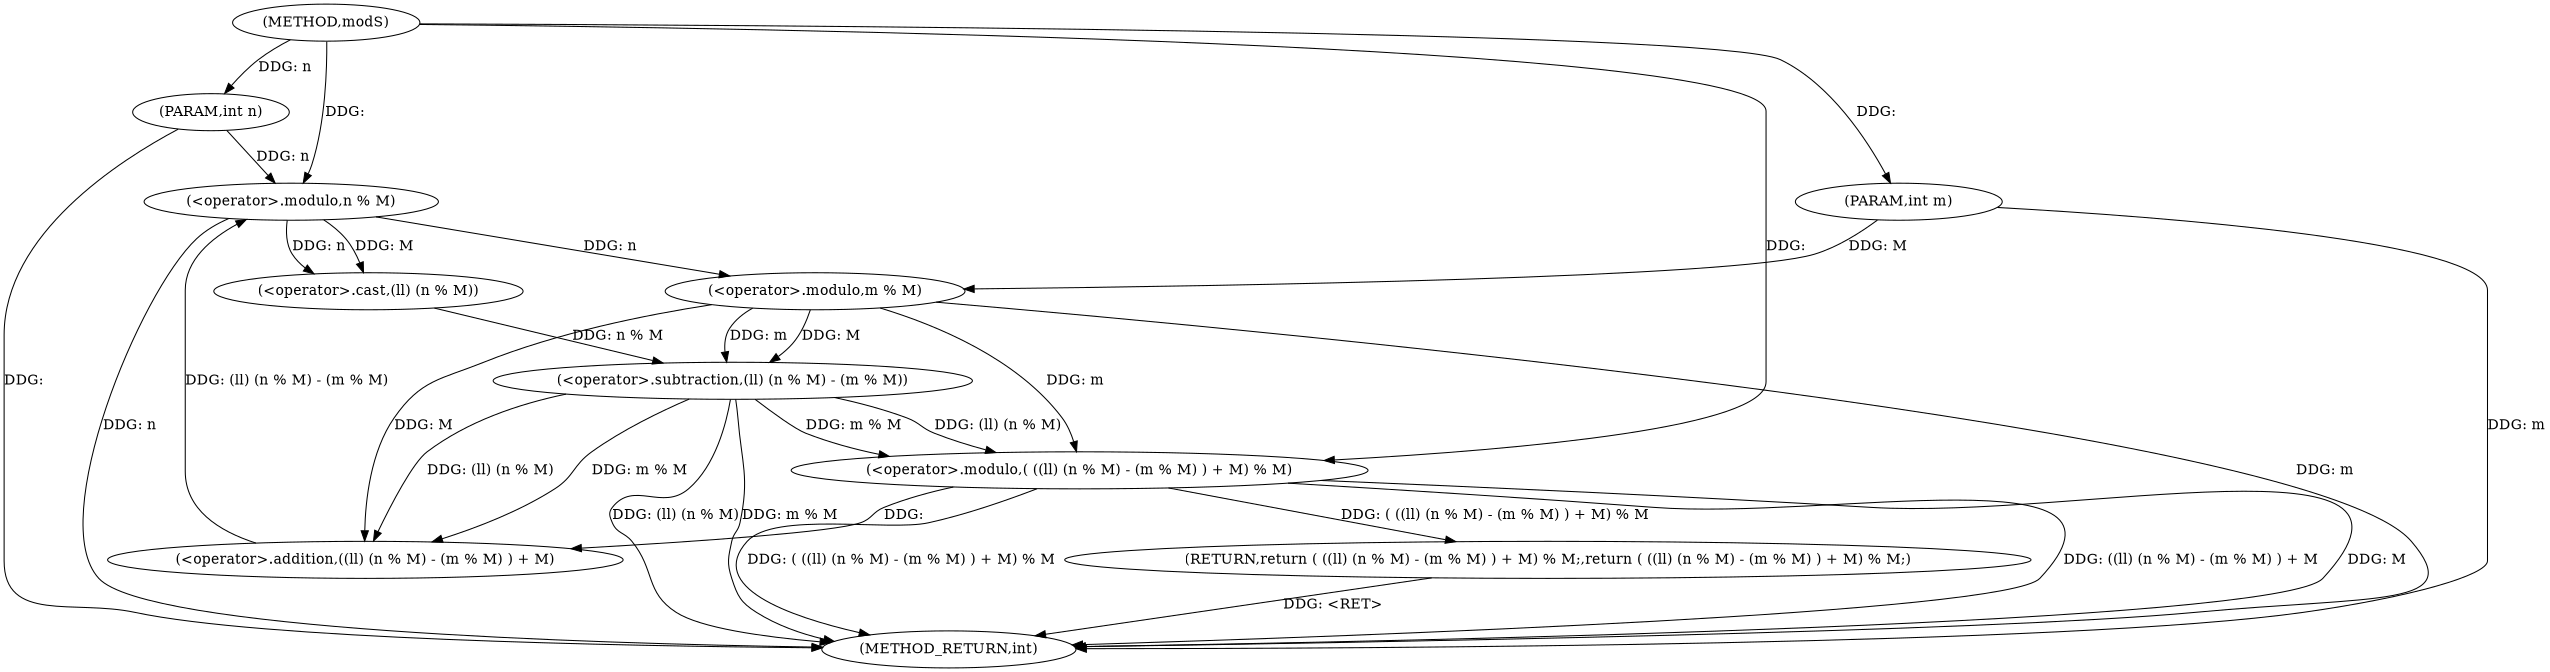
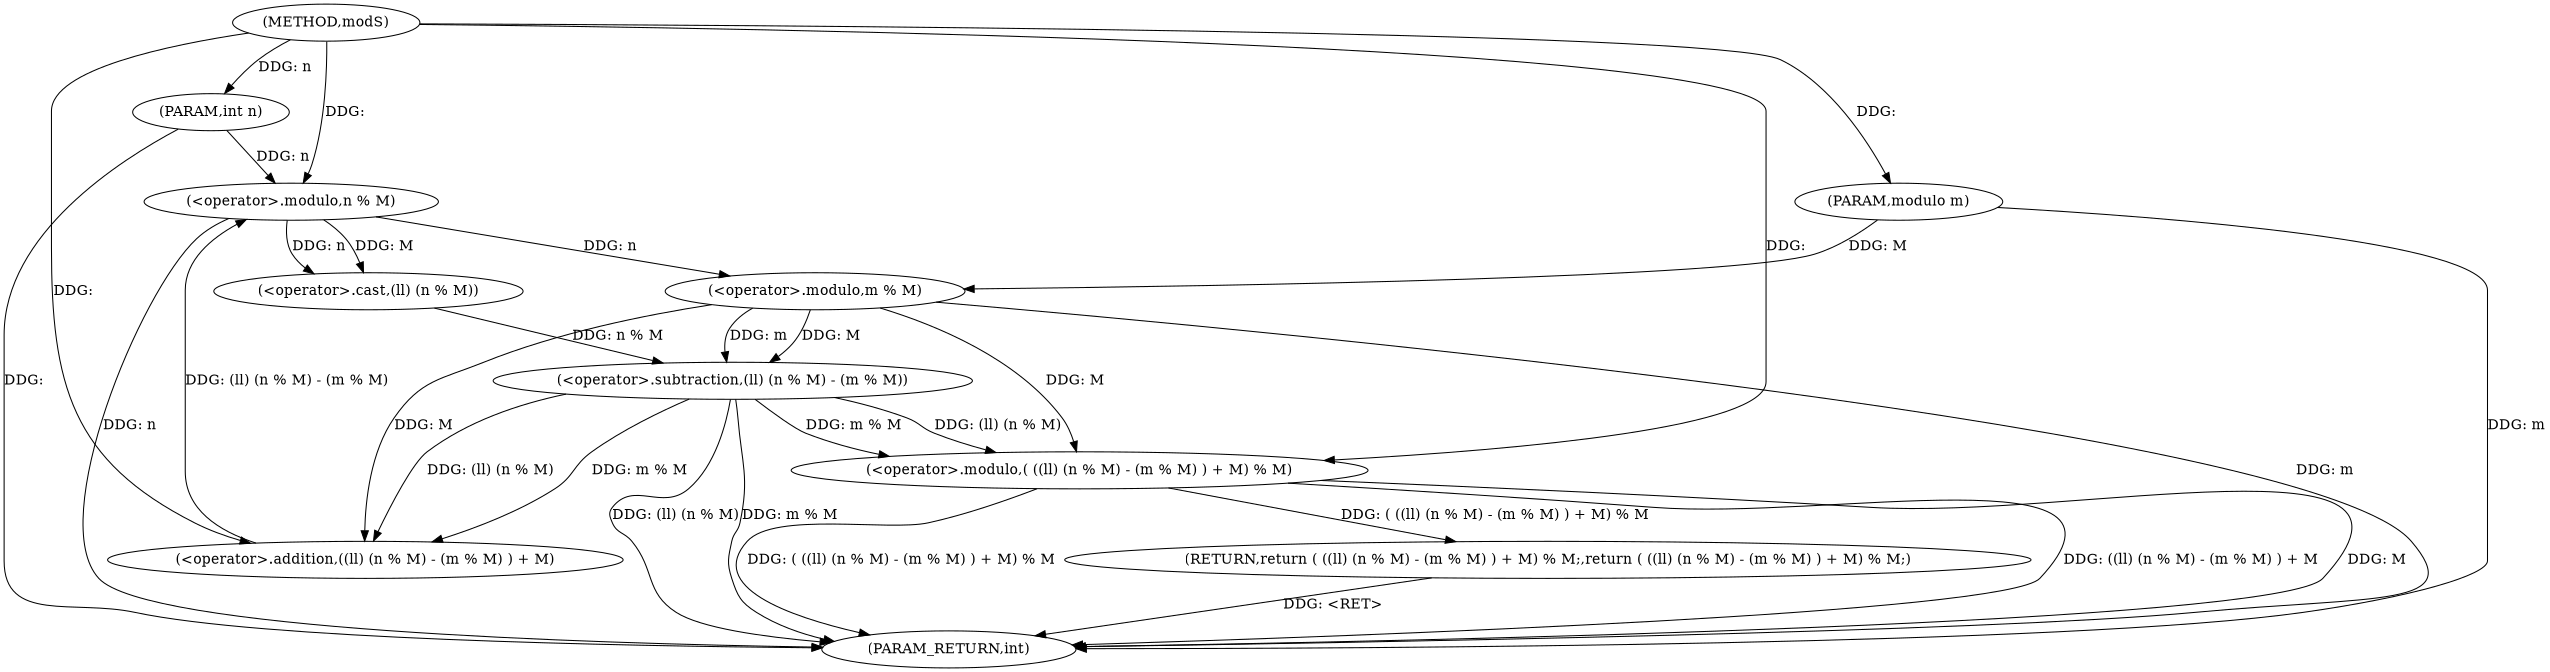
  digraph {
    n1 [label="(METHOD,modS)"]
    n2 [label="(PARAM,int n)"]
-   n3 [label="(PARAM,int m)"]
+   n3 [label="(PARAM,modulo m)"]
    n4 [label="(<operator>.modulo,( ((ll) (n % M) - (m % M) ) + M) % M)"]
    n5 [label="(<operator>.addition,((ll) (n % M) - (m % M) ) + M)"]
    n6 [label="(<operator>.modulo,n % M)"]
-   n7 [label="(METHOD_RETURN,int)"]
+   n7 [label="(PARAM_RETURN,int)"]
    n8 [label="(<operator>.modulo,m % M)"]
    n9 [label="(RETURN,return ( ((ll) (n % M) - (m % M) ) + M) % M;,return ( ((ll) (n % M) - (m % M) ) + M) % M;)"]
    n10 [label="(<operator>.subtraction,(ll) (n % M) - (m % M))"]
    n11 [label="(<operator>.cast,(ll) (n % M))"]
    n1 -> n2 [label="DDG: n"]
    n1 -> n3 [label="DDG: "]
    n1 -> n4 [label="DDG: "]
-   n4 -> n5 [label="DDG: "]
+   n1 -> n5 [label="DDG: "]
    n1 -> n6 [label="DDG: "]
    n2 -> n6 [label="DDG: n"]
    n2 -> n7 [label="DDG: "]
    n3 -> n7 [label="DDG: m"]
    n3 -> n8 [label="DDG: M"]
    n4 -> n7 [label="DDG: ((ll) (n % M) - (m % M) ) + M"]
    n4 -> n7 [label="DDG: M"]
    n4 -> n7 [label="DDG: ( ((ll) (n % M) - (m % M) ) + M) % M"]
    n4 -> n9 [label="DDG: ( ((ll) (n % M) - (m % M) ) + M) % M"]
    n5 -> n6 [label="DDG: (ll) (n % M) - (m % M)"]
    n6 -> n7 [label="DDG: n"]
    n6 -> n8 [label="DDG: n"]
    n6 -> n11 [label="DDG: n"]
    n6 -> n11 [label="DDG: M"]
-   n8 -> n4 [label="DDG: m"]
+   n8 -> n4 [label="DDG: M"]
    n8 -> n5 [label="DDG: M"]
    n8 -> n7 [label="DDG: m"]
    n8 -> n10 [label="DDG: M"]
    n8 -> n10 [label="DDG: m"]
    n9 -> n7 [label="DDG: <RET>"]
    n10 -> n4 [label="DDG: (ll) (n % M)"]
    n10 -> n4 [label="DDG: m % M"]
    n10 -> n5 [label="DDG: (ll) (n % M)"]
    n10 -> n5 [label="DDG: m % M"]
    n10 -> n7 [label="DDG: (ll) (n % M)"]
    n10 -> n7 [label="DDG: m % M"]
    n11 -> n10 [label="DDG: n % M"]
  }
